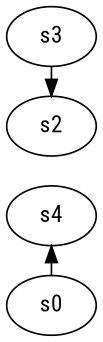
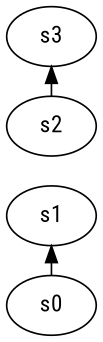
  digraph {
    fontname="Roboto Condensed"
    rankdir=LR
    node [fontname="Roboto Condensed" player=1]
    edge [fontname="Roboto Condensed"]
-   s1 [label=s4]
+   s1
    s0 [player=0]
    s3
    s2 [player=0]
    s0 -> s1 [constraint="time % 5 == 1"]
-   s3 -> s2 [constraint="time % 3 == 0"]
+   s2 -> s3 [constraint="time % 3 == 0"]
  }
